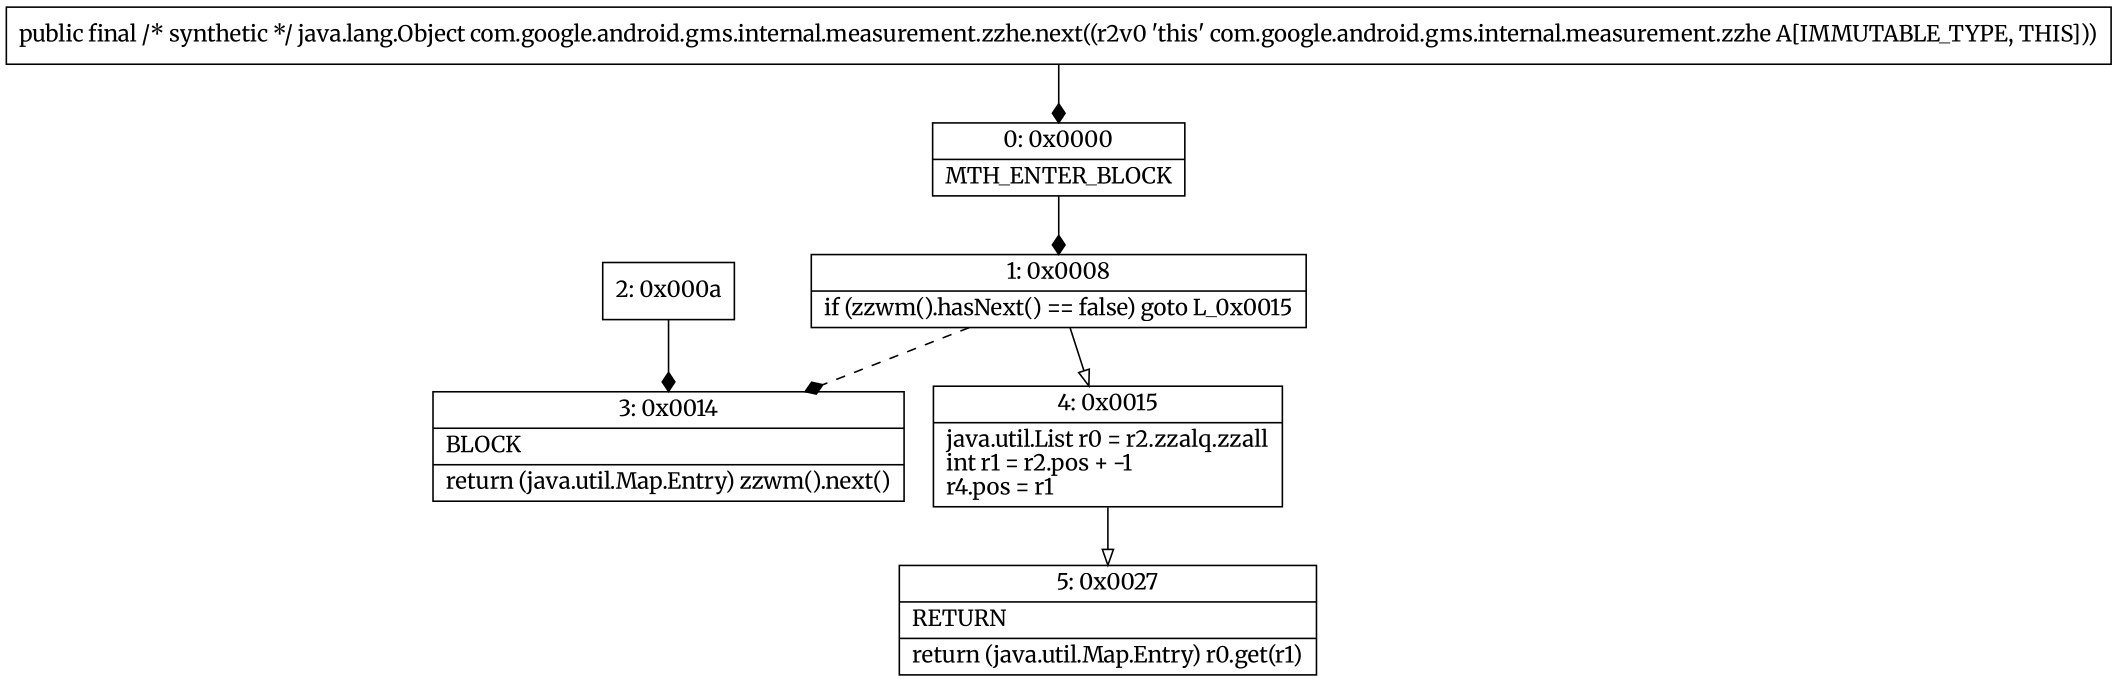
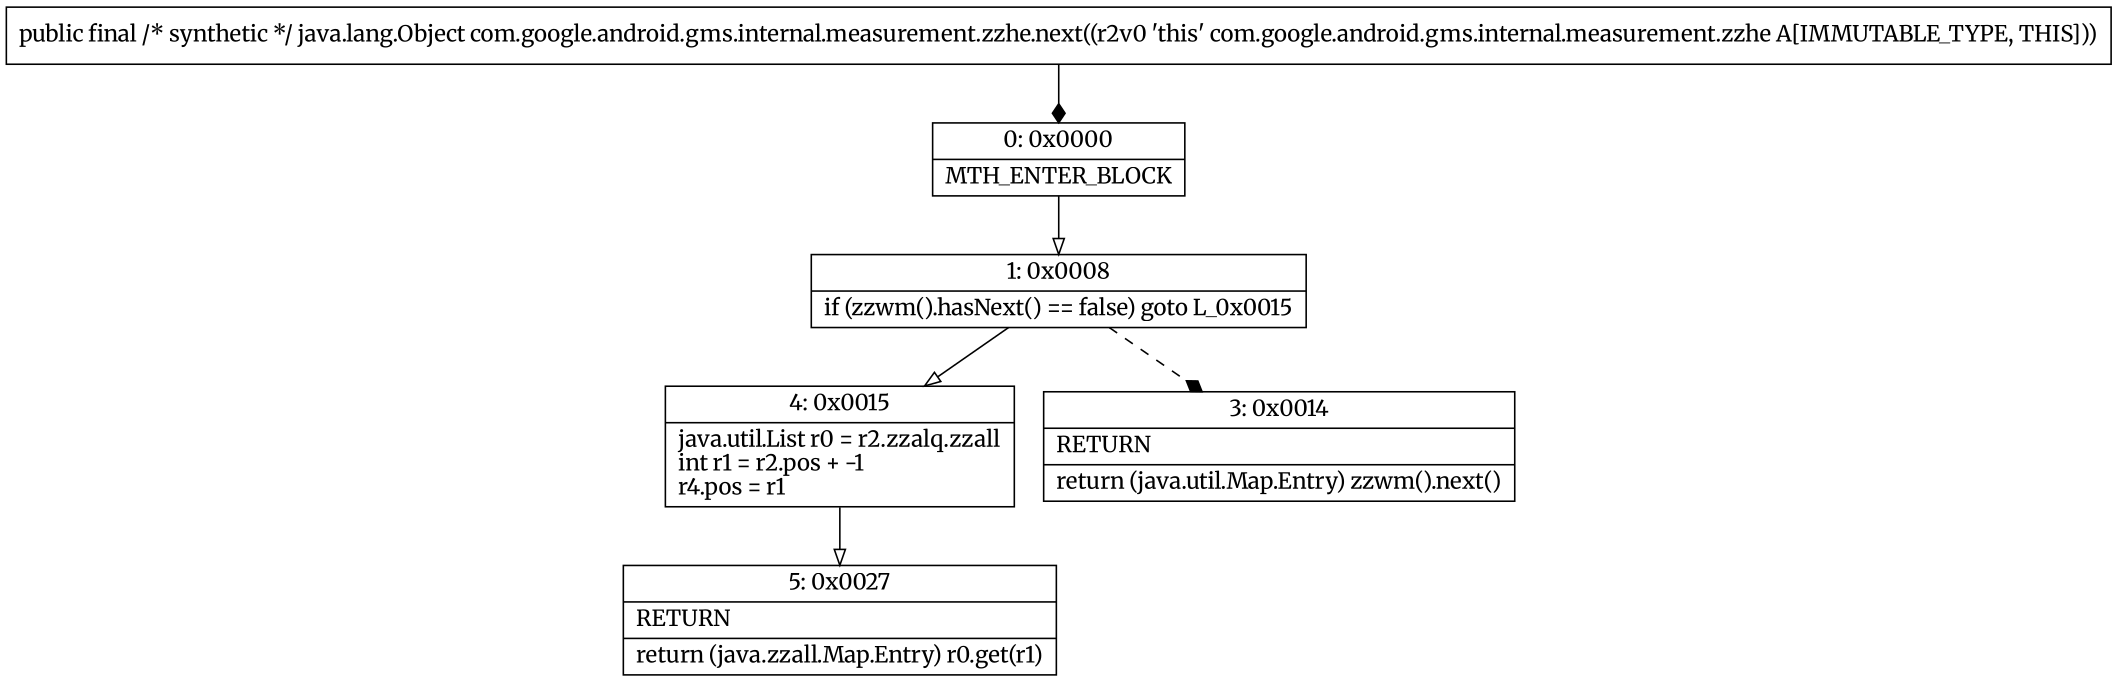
  digraph {
    fontname=Merriweather
    node [fontname=Merriweather shape=record]
    edge [arrowhead=onormal fontname=Merriweather]
    n1 [label="{0\:\ 0x0000|MTH_ENTER_BLOCK\l}"]
    n2 [label="{1\:\ 0x0008|if (zzwm().hasNext() == false) goto L_0x0015\l}"]
    n3 [label="{4\:\ 0x0015|java.util.List r0 = r2.zzalq.zzall\lint r1 = r2.pos + \-1\lr4.pos = r1\l}"]
-   n4 [label="{3\:\ 0x0014|BLOCK\l|return (java.util.Map.Entry) zzwm().next()\l}"]
-   n5 [label="{2\:\ 0x000a}"]
-   n6 [label="{5\:\ 0x0027|RETURN\l|return (java.util.Map.Entry) r0.get(r1)\l}"]
+   n4 [label="{3\:\ 0x0014|RETURN\l|return (java.util.Map.Entry) zzwm().next()\l}"]
+   n6 [label="{5\:\ 0x0027|RETURN\l|return (java.zzall.Map.Entry) r0.get(r1)\l}"]
    n7 [label="{public final \/* synthetic *\/ java.lang.Object com.google.android.gms.internal.measurement.zzhe.next((r2v0 'this' com.google.android.gms.internal.measurement.zzhe A[IMMUTABLE_TYPE, THIS])) }"]
-   n1 -> n2 [arrowhead=diamond]
+   n1 -> n2
    n2 -> n3
    n2 -> n4 [arrowhead=diamond style=dashed]
    n3 -> n6
-   n5 -> n4 [arrowhead=diamond]
    n7 -> n1 [arrowhead=diamond]
  }
